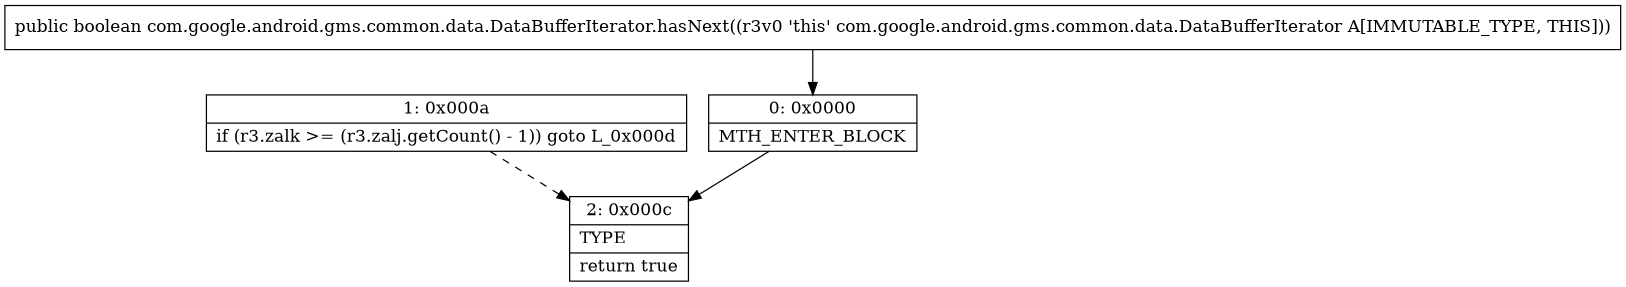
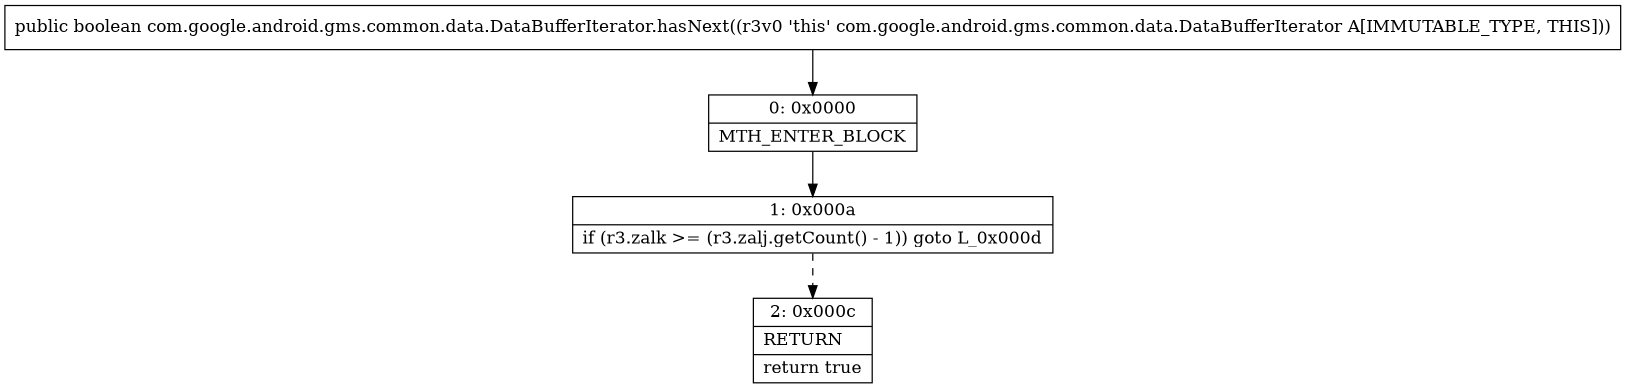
  digraph {
    node [shape=record]
    n1 [label="{0\:\ 0x0000|MTH_ENTER_BLOCK\l}"]
    n2 [label="{1\:\ 0x000a|if (r3.zalk \>= (r3.zalj.getCount() \- 1)) goto L_0x000d\l}"]
-   n3 [label="{2\:\ 0x000c|TYPE\l|return true\l}"]
+   n3 [label="{2\:\ 0x000c|RETURN\l|return true\l}"]
    n4 [label="{public boolean com.google.android.gms.common.data.DataBufferIterator.hasNext((r3v0 'this' com.google.android.gms.common.data.DataBufferIterator A[IMMUTABLE_TYPE, THIS])) }"]
-   n1 -> n3
+   n1 -> n2
    n2 -> n3 [style=dashed]
    n4 -> n1
  }
